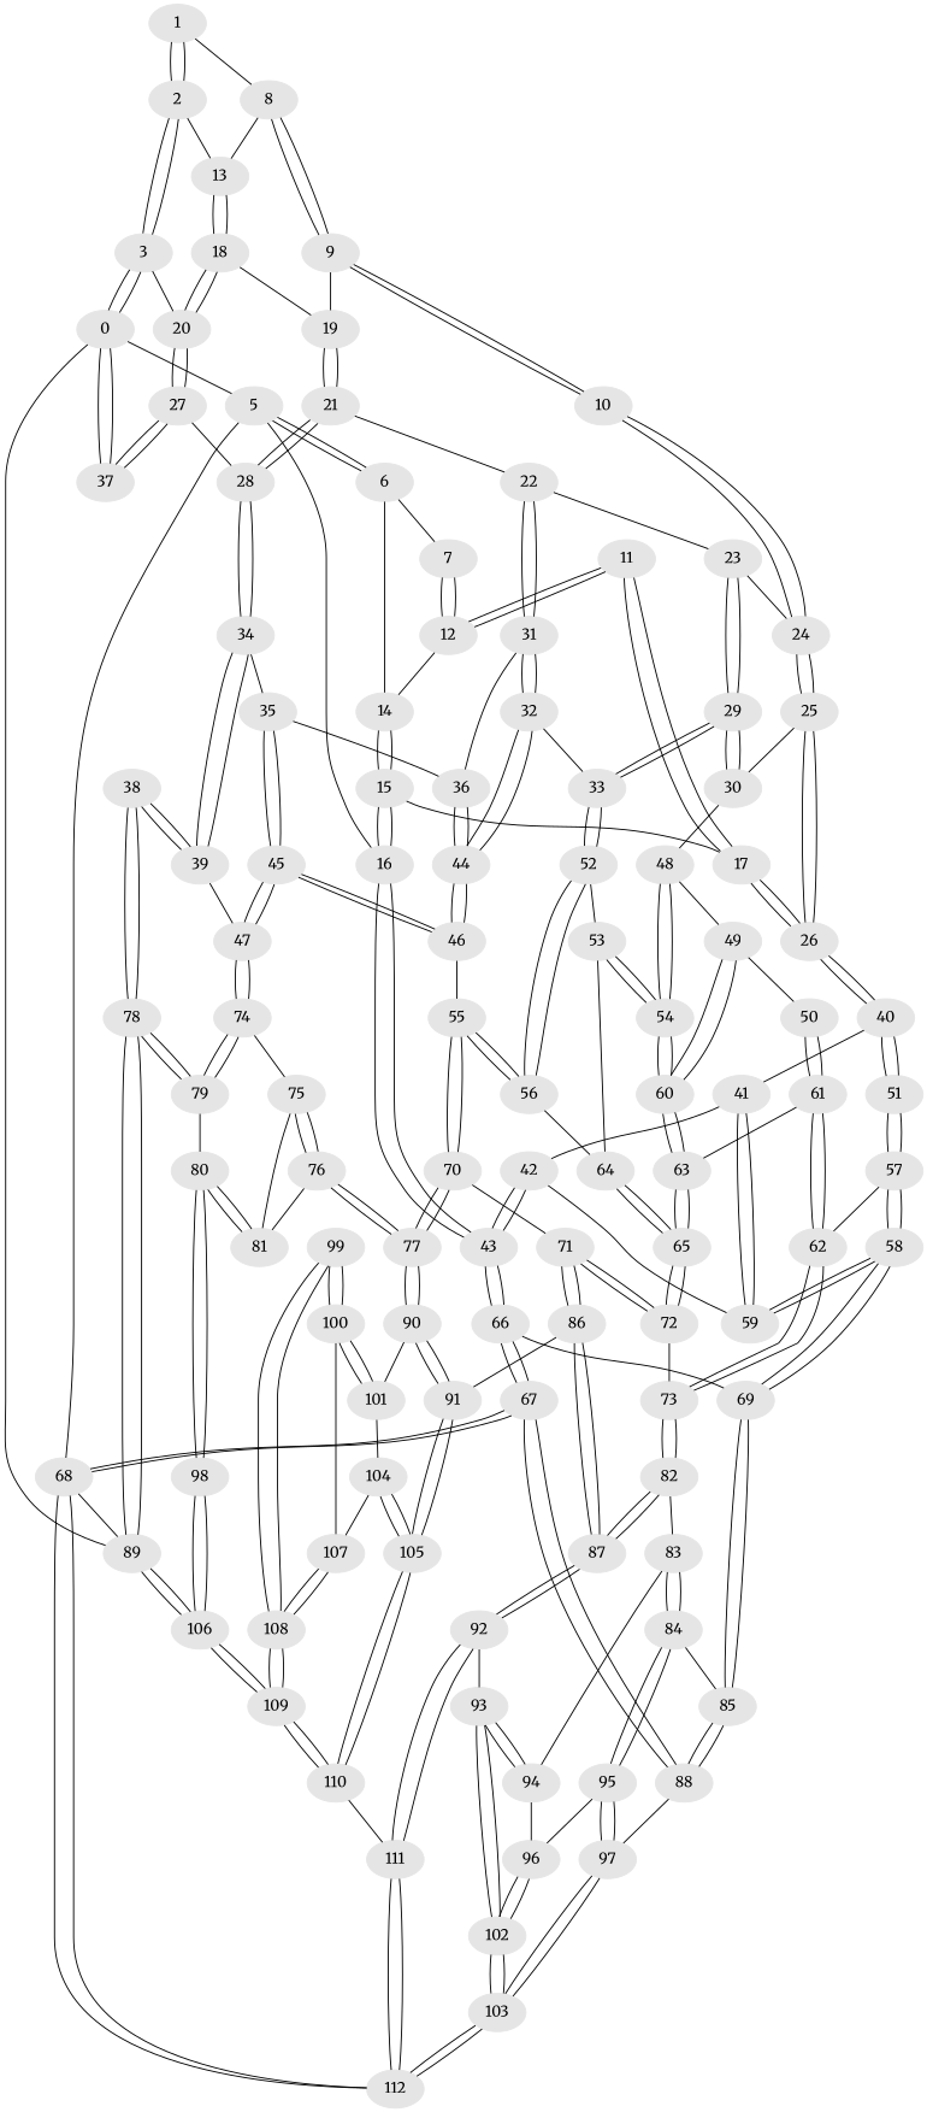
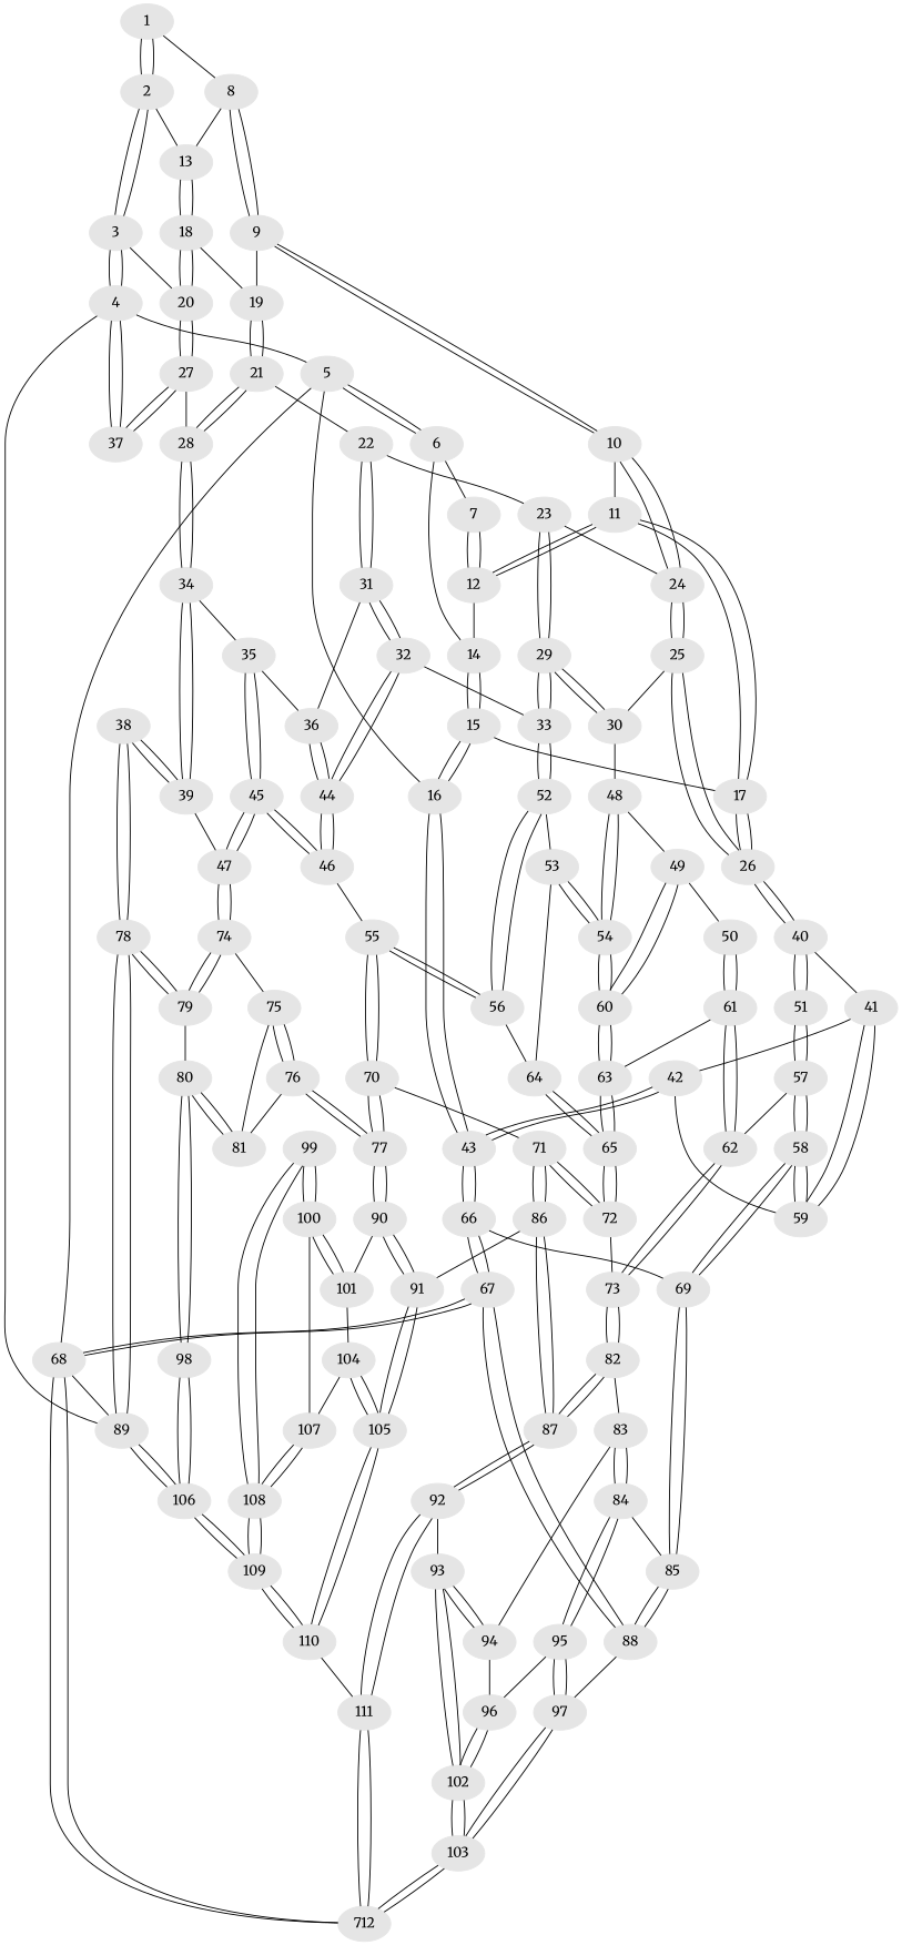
  graph {
    fontname=Merriweather
    node [color=gray90 fontname=Merriweather style=filled]
    edge [fontname=Merriweather]
    1
    2
    8
    3
    13
    9
-   4 [label=0]
+   4
    20
    18
    5
    37
    89
    27
    6
    16
    68
    106
    7
    14
    43
-   112
+   112 [label=712]
    12
    15
    10
    19
    11
    24
    21
    17
    25
    26
    66
    40
    22
    28
    23
    31
    34
    29
    32
    36
    30
    33
    48
    41
    51
    35
    39
    52
    49
    54
    44
    46
    53
    56
    45
    47
    38
    78
    79
    74
    42
    59
    57
    69
    67
    55
    70
    75
    50
    60
    61
    63
    62
    58
    64
    65
    71
    77
    73
    85
    82
    72
    88
    97
    86
    90
    87
    91
    83
    76
    81
    80
    101
    98
    84
    94
    92
    95
    96
    105
    93
    111
    103
    109
    104
    110
    102
    99
    100
    108
    107
    1 -- 2
    1 -- 2
    1 -- 8
    2 -- 3
    2 -- 3
    2 -- 13
    8 -- 13
    8 -- 9
    8 -- 9
    3 -- 4
    3 -- 4
    3 -- 20
    13 -- 18
    13 -- 18
    9 -- 10
    9 -- 10
    9 -- 19
    4 -- 5
    4 -- 37
    4 -- 37
    4 -- 89
    20 -- 27
    20 -- 27
    18 -- 20
    18 -- 20
    18 -- 19
    5 -- 6
    5 -- 6
    5 -- 16
    5 -- 68
    89 -- 106
    89 -- 106
    27 -- 37
    27 -- 37
    27 -- 28
    6 -- 7
    6 -- 14
    16 -- 43
    16 -- 43
    68 -- 89
    68 -- 112
    68 -- 112
    106 -- 109
    106 -- 109
    7 -- 12
    7 -- 12
    14 -- 15
    14 -- 15
    43 -- 66
    43 -- 66
    12 -- 14
    15 -- 16
    15 -- 16
    15 -- 17
+   10 -- 11
    10 -- 24
    10 -- 24
    19 -- 21
    19 -- 21
    11 -- 12
    11 -- 12
    11 -- 17
    11 -- 17
    24 -- 25
    24 -- 25
    21 -- 22
    21 -- 28
    21 -- 28
    17 -- 26
    17 -- 26
    25 -- 26
    25 -- 26
    25 -- 30
    26 -- 40
    26 -- 40
    66 -- 69
    66 -- 67
    66 -- 67
    40 -- 41
    40 -- 51
    40 -- 51
    22 -- 23
    22 -- 31
    22 -- 31
    28 -- 34
    28 -- 34
    23 -- 24
    23 -- 29
    23 -- 29
    31 -- 32
    31 -- 32
    31 -- 36
    34 -- 35
    34 -- 39
    34 -- 39
    29 -- 30
    29 -- 30
    29 -- 33
    29 -- 33
    32 -- 33
    32 -- 44
    32 -- 44
    36 -- 44
    36 -- 44
    30 -- 48
    33 -- 52
    33 -- 52
    48 -- 49
    48 -- 54
    48 -- 54
    41 -- 42
    41 -- 59
    41 -- 59
    51 -- 57
    51 -- 57
    35 -- 36
    35 -- 45
    35 -- 45
    39 -- 47
    52 -- 53
    52 -- 56
    52 -- 56
    49 -- 50
    49 -- 60
    49 -- 60
    54 -- 60
    54 -- 60
    44 -- 46
    44 -- 46
    46 -- 55
    53 -- 54
    53 -- 54
    53 -- 64
    56 -- 64
    45 -- 46
    45 -- 46
    45 -- 47
    45 -- 47
    47 -- 74
    47 -- 74
    38 -- 39
    38 -- 39
    38 -- 78
    38 -- 78
    78 -- 89
    78 -- 89
    78 -- 79
    78 -- 79
    79 -- 80
    74 -- 79
    74 -- 79
    74 -- 75
    42 -- 43
    42 -- 43
    42 -- 59
    57 -- 62
    57 -- 58
    57 -- 58
    69 -- 85
    69 -- 85
    67 -- 68
    67 -- 68
    67 -- 88
    67 -- 88
    55 -- 56
    55 -- 56
    55 -- 70
    55 -- 70
    70 -- 71
    70 -- 77
    70 -- 77
    75 -- 76
    75 -- 76
    75 -- 81
    50 -- 61
    50 -- 61
    60 -- 63
    60 -- 63
    61 -- 63
    61 -- 62
    61 -- 62
    63 -- 65
    63 -- 65
    62 -- 73
    62 -- 73
    58 -- 59
    58 -- 59
    58 -- 69
    58 -- 69
    64 -- 65
    64 -- 65
    65 -- 72
    65 -- 72
    71 -- 72
    71 -- 72
    71 -- 86
    71 -- 86
    77 -- 90
    77 -- 90
    73 -- 82
    73 -- 82
    85 -- 88
    85 -- 88
    82 -- 87
    82 -- 87
    82 -- 83
    72 -- 73
    88 -- 97
    97 -- 103
    97 -- 103
    86 -- 87
    86 -- 87
    86 -- 91
    90 -- 91
    90 -- 91
    90 -- 101
    87 -- 92
    87 -- 92
    91 -- 105
    91 -- 105
    83 -- 84
    83 -- 84
    83 -- 94
    76 -- 77
    76 -- 77
    76 -- 81
    80 -- 81
    80 -- 81
    80 -- 98
    80 -- 98
    101 -- 104
    98 -- 106
    98 -- 106
    84 -- 85
    84 -- 95
    84 -- 95
    94 -- 96
    92 -- 93
    92 -- 111
    92 -- 111
    95 -- 97
    95 -- 97
    95 -- 96
    96 -- 102
    96 -- 102
    105 -- 110
    105 -- 110
    93 -- 94
    93 -- 94
    93 -- 102
    93 -- 102
    111 -- 112
    111 -- 112
    103 -- 112
    103 -- 112
    109 -- 110
    109 -- 110
    104 -- 105
    104 -- 105
    104 -- 107
    110 -- 111
    102 -- 103
    102 -- 103
    99 -- 100
    99 -- 100
    99 -- 108
    99 -- 108
    100 -- 101
    100 -- 101
    100 -- 107
    108 -- 109
    108 -- 109
    107 -- 108
    107 -- 108
  }
